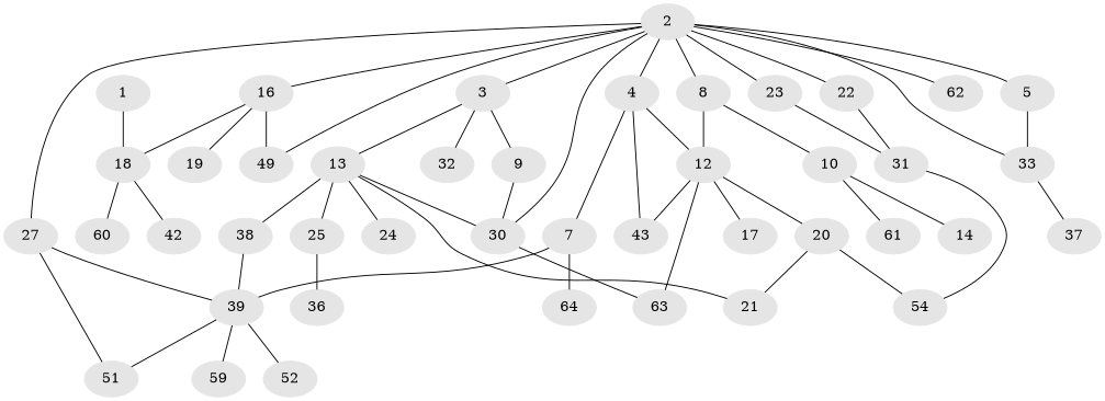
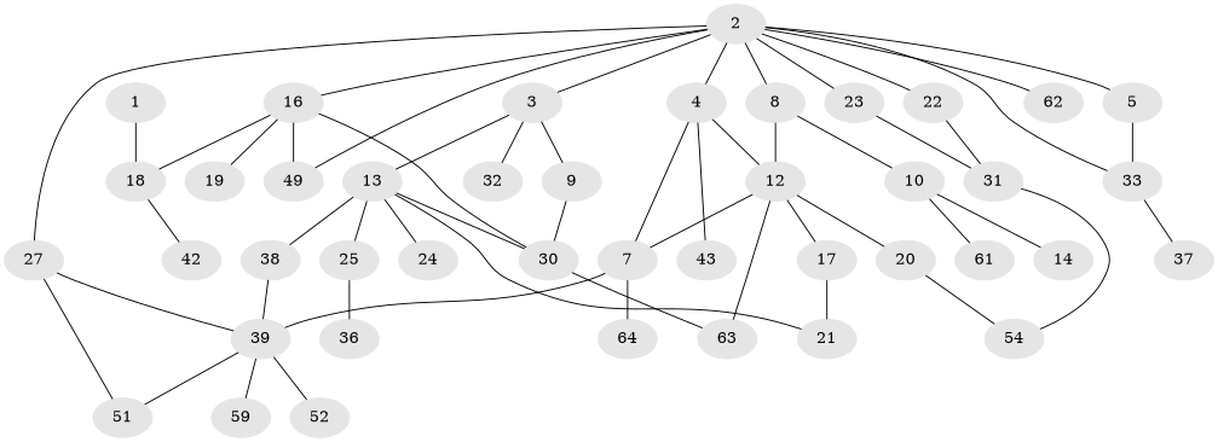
  graph {
    node [color=gray90 style=filled]
    1 [super="+15"]
    18 [super="+34"]
    2 [super="+6"]
    3 [super="+11"]
    4 [super="+47"]
    5
    8
    16 [super="+57"]
    22
    23 [super="+55"]
    27 [super="+28"]
    30 [super="+41"]
    49
    62
    42
-   60 [super="+65"]
    9 [super="+40"]
    13 [super="+45"]
    32
    7
    12 [super="+56"]
    n22 [label=43]
    33 [super="+43"]
    10 [super="+58"]
    19 [super="+35"]
    31 [super="+50"]
    39 [super="+44"]
    51
    63
    21 [super="+26"]
    24
    25
    38
    64
    17 [super="+29"]
    20 [super="+46"]
    37
    52
    59
    14
    61
    54
    36 [super="+53"]
    1 -- 18
    18 -- 42
-   18 -- 60
    2 -- 3
    2 -- 4
    2 -- 5
    2 -- 8
    2 -- 16
    2 -- 22
    2 -- 23
    2 -- 27
-   2 -- 30
+   16 -- 30
    2 -- 49
    2 -- 62
    3 -- 9
    3 -- 13
    3 -- 32
    4 -- 7
    4 -- 12
    4 -- n22
    5 -- 33
    8 -- 12
    8 -- 10
    16 -- 18
    16 -- 49
    16 -- 19
    22 -- 31
    23 -- 31
    27 -- 39
    27 -- 51
    30 -- 63
    9 -- 30
    13 -- 30
    13 -- 21
    13 -- 24
    13 -- 25
    13 -- 38
    7 -- 39
    7 -- 64
-   12 -- n22
+   12 -- 7
    12 -- 63
    12 -- 17
    12 -- 20
    33 -- 2
    33 -- 37
    10 -- 14
    10 -- 61
    31 -- 54
    39 -- 51
    39 -- 52
    39 -- 59
    25 -- 36
    38 -- 39
-   20 -- 21
+   17 -- 21
    20 -- 54
  }
